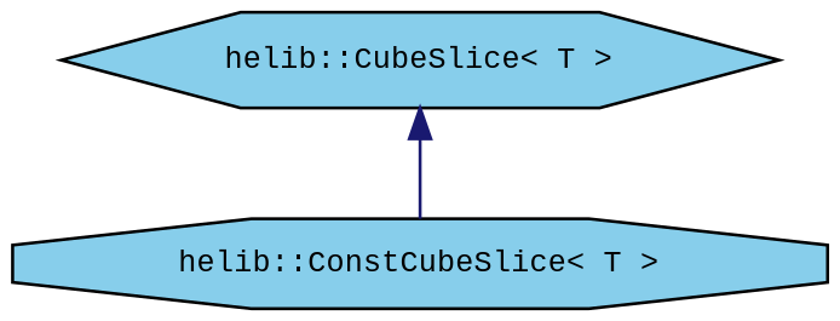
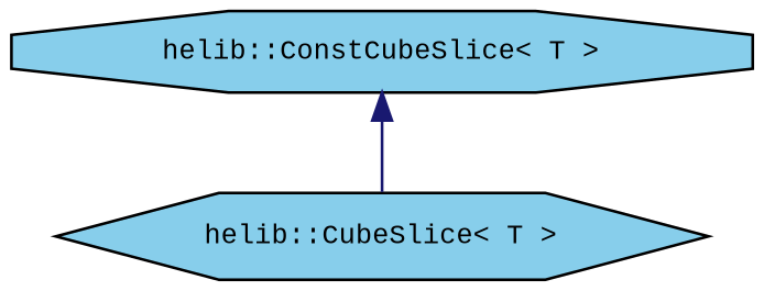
  digraph {
    fontname="Liberation Mono"
    node [color=black fillcolor=skyblue fontname="Liberation Mono" fontsize=10 style=filled]
    n1 [fontcolor=black height=0.2 label="helib::ConstCubeSlice\< T \>" shape=octagon width=0.4]
    n2 [height=0.2 label="helib::CubeSlice\< T \>" shape=hexagon width=0.4]
-   n2 -> n1 [color=midnightblue dir=back fontname="Liberation Mono" fontsize=10 labelfontname=FreeSans labelfontsize=10 style=solid]
+   n1 -> n2 [color=midnightblue dir=back fontname="Liberation Mono" fontsize=10 labelfontname=FreeSans labelfontsize=10 style=solid]
  }
